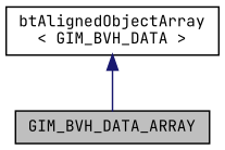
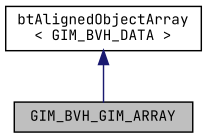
  digraph {
    fontname="JetBrains Mono"
    node [color=black fontname="JetBrains Mono" fontsize=10 shape=record style=filled]
-   n1 [fillcolor=grey75 fontcolor=black height=0.2 label=GIM_BVH_DATA_ARRAY width=0.4]
+   n1 [fillcolor=grey75 fontcolor=black height=0.2 label=GIM_BVH_GIM_ARRAY width=0.4]
    n2 [fillcolor=white height=0.2 label="btAlignedObjectArray\l\< GIM_BVH_DATA \>" width=0.4]
    n2 -> n1 [color=midnightblue dir=back fontname="JetBrains Mono" fontsize=10 labelfontname=Helvetica labelfontsize=10 style=solid]
  }
